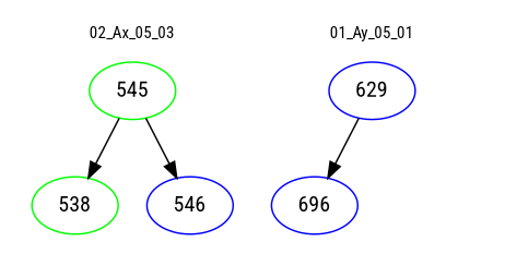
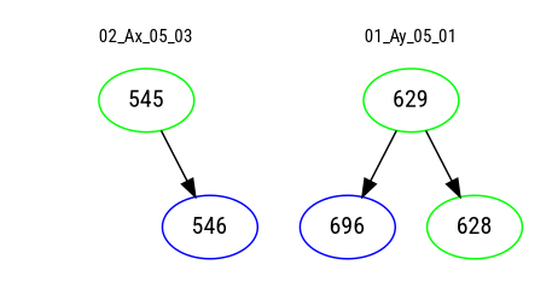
  digraph {
    fontname="Roboto Condensed"
    node [color=green fontname="Roboto Condensed"]
    edge [color=black fontname="Roboto Condensed"]
    n1 [label=545]
-   n2 [label=538]
    n3 [color=blue label=546]
-   n4 [color=blue label=629]
+   n4 [label=629]
    n5 [color=blue label=696]
+   n6 [label=628]
    subgraph cluster_1 {
      color=white
      fontsize=10
      label="02_Ax_05_03"
      n1
-     n2
      n3
    }
    subgraph cluster_2 {
      color=white
      fontsize=10
      label="01_Ay_05_01"
      n4
      n5
+     n6
    }
-   n1 -> n2
    n1 -> n3
    n4 -> n5
+   n4 -> n6
  }
